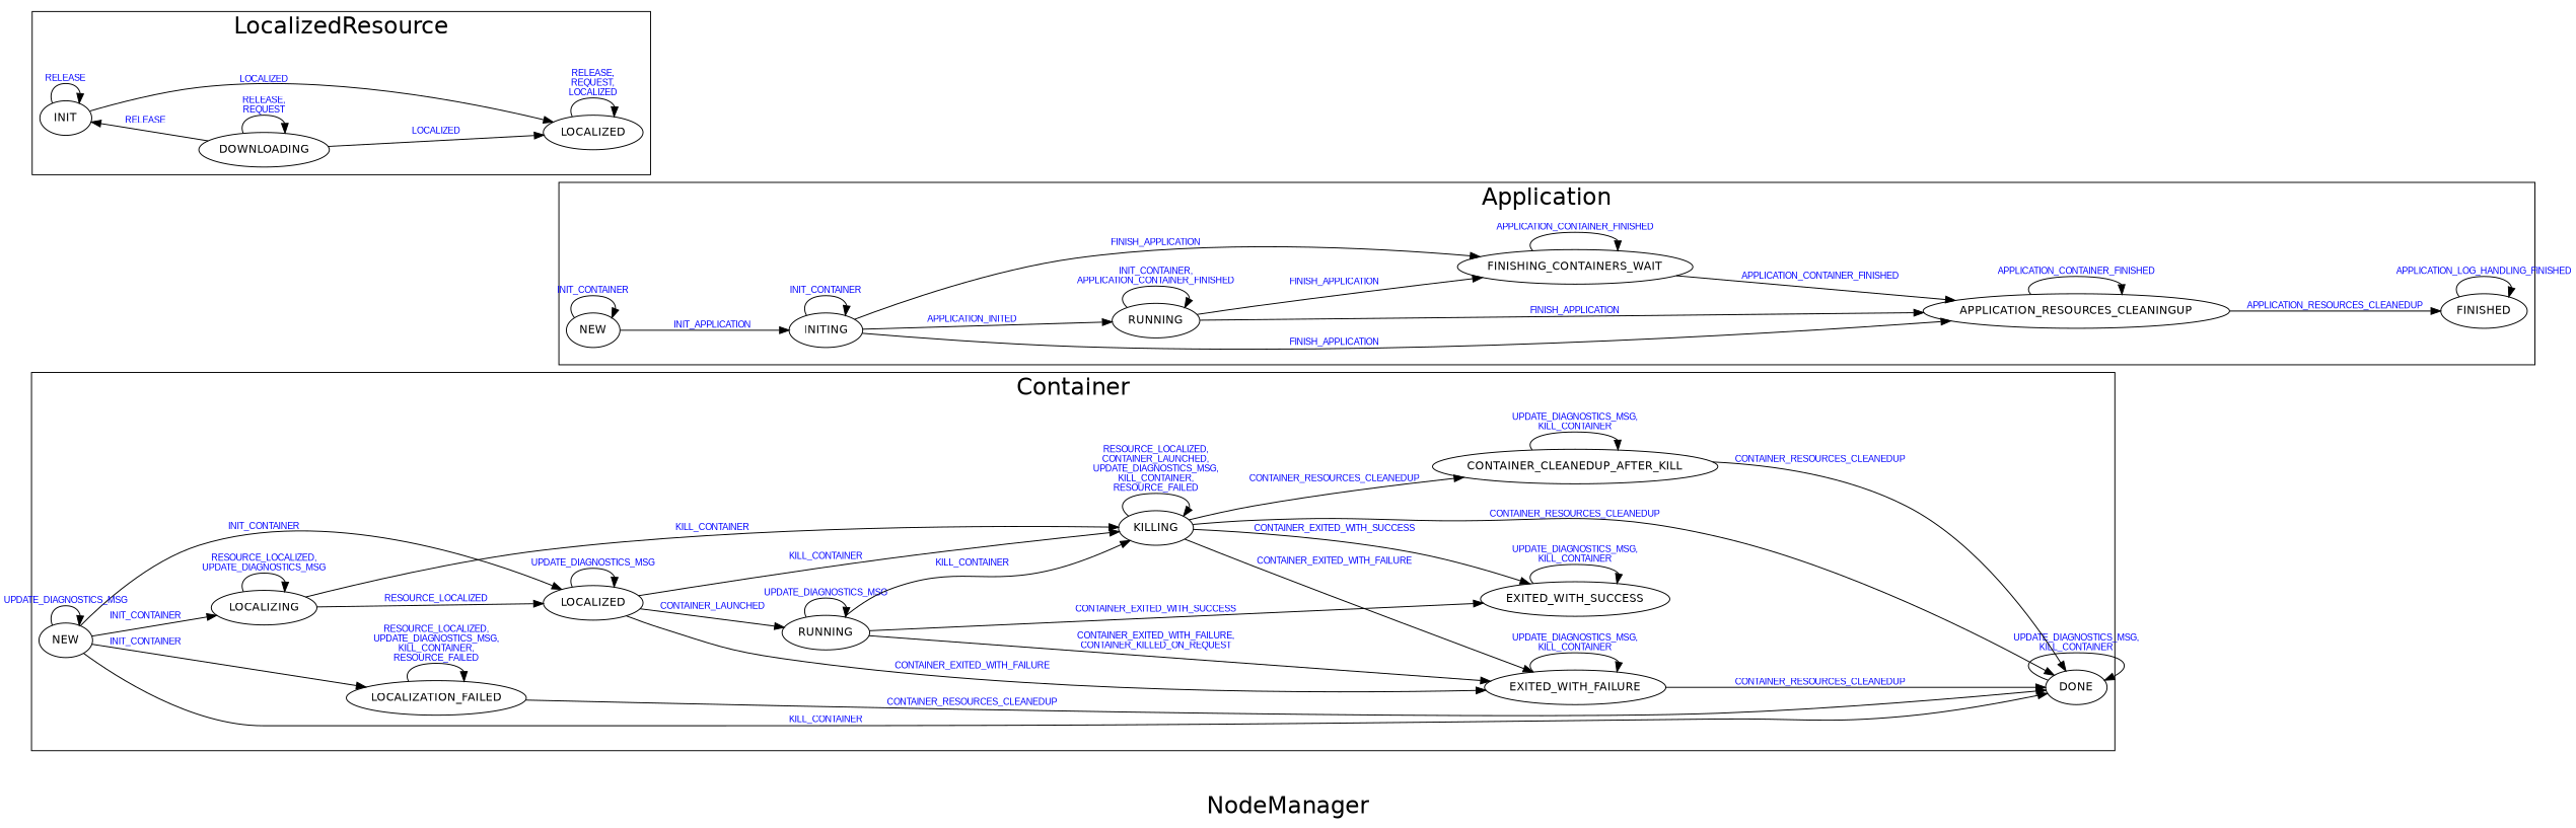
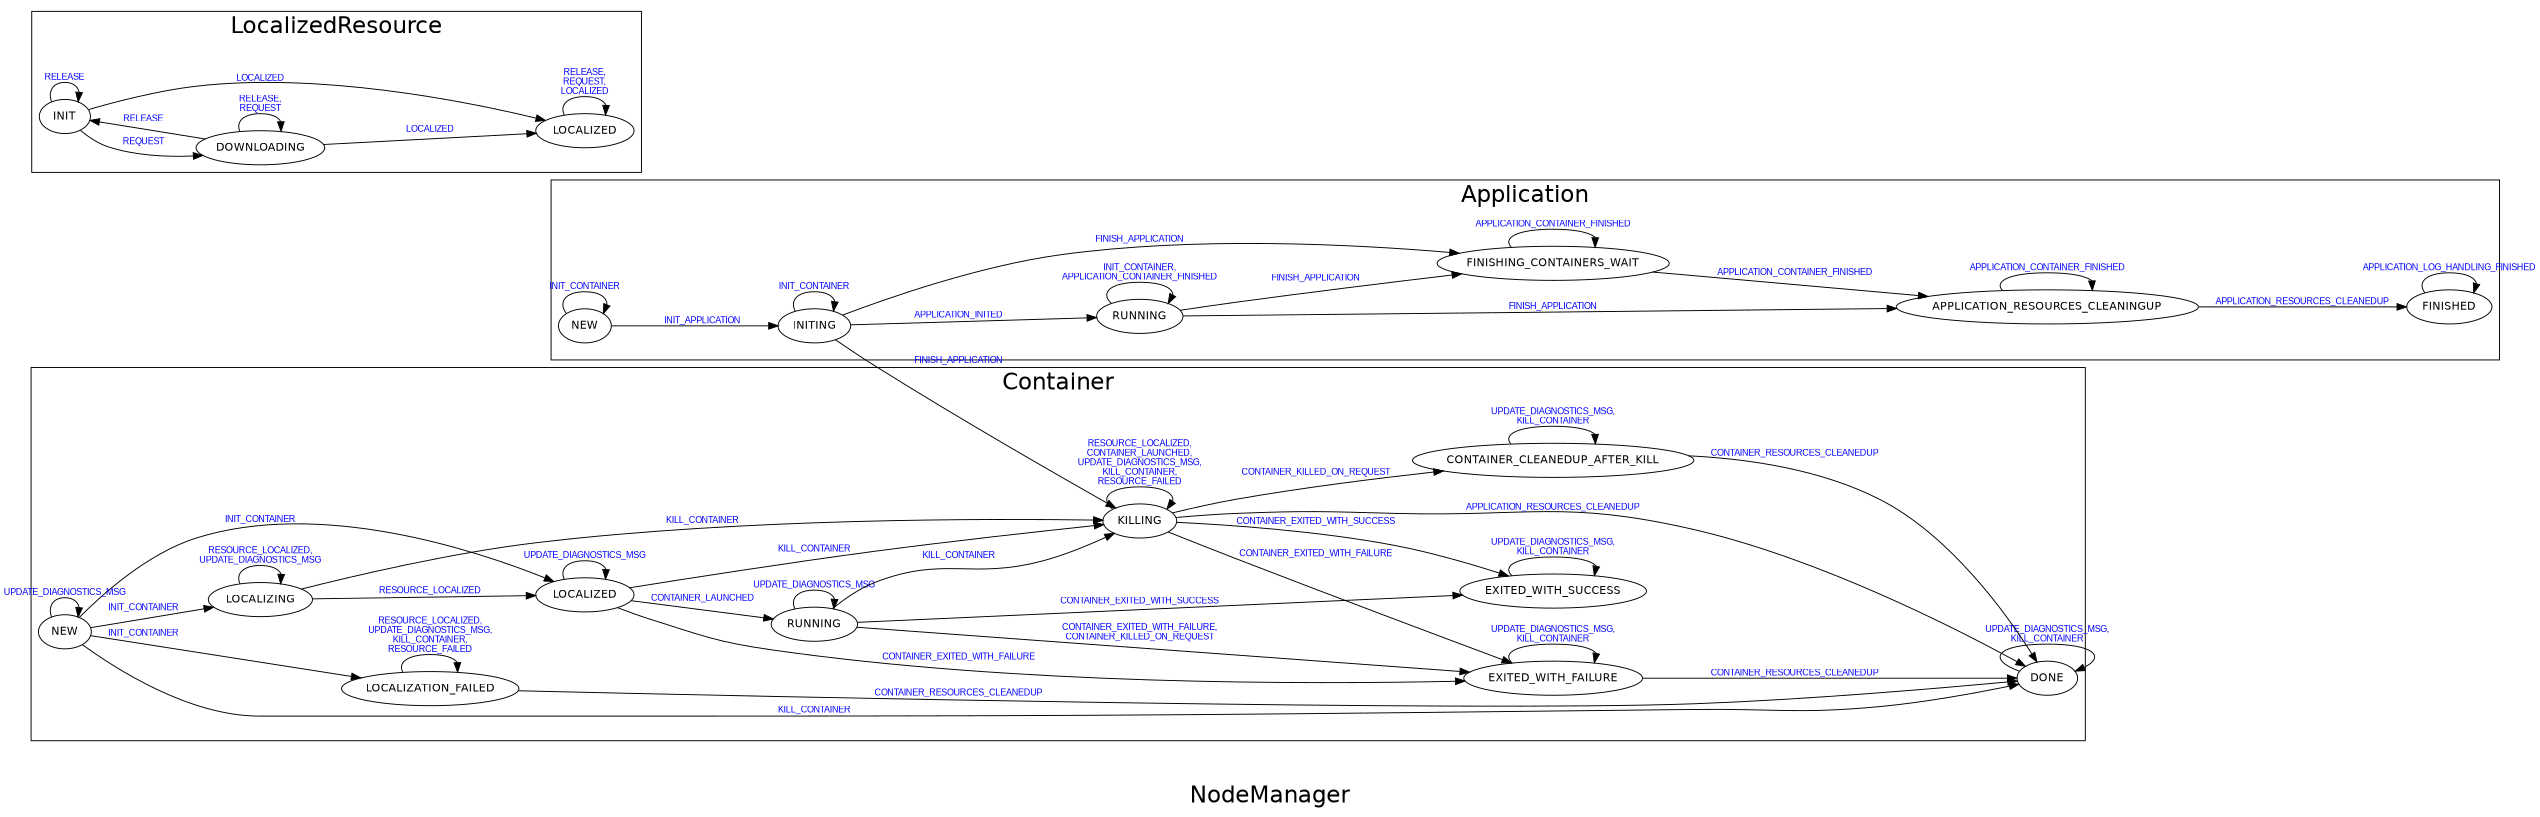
  digraph {
    fontname=Helvetica
    fontsize=24
    label=NodeManager
    rankdir=LR
    node [fontname=Helvetica fontsize=12]
    edge [fontcolor=blue fontname=Arial fontsize=9]
    n1 [label=RUNNING]
    n2 [label=EXITED_WITH_SUCCESS]
    n3 [label=KILLING]
    n4 [label=EXITED_WITH_FAILURE]
    n5 [label=DONE]
    n6 [label=CONTAINER_CLEANEDUP_AFTER_KILL]
    n7 [label=LOCALIZATION_FAILED]
    n8 [label=LOCALIZING]
    n9 [label=LOCALIZED]
    n10 [label=NEW]
    n11 [label=APPLICATION_RESOURCES_CLEANINGUP]
    n12 [label=FINISHED]
    n13 [label=FINISHING_CONTAINERS_WAIT]
    n14 [label=NEW]
    n15 [label=INITING]
    n16 [label=RUNNING]
    n17 [label=INIT]
    n18 [label=DOWNLOADING]
    n19 [label=LOCALIZED]
    subgraph cluster_1 {
      label=Container
      n1
      n2
      n3
      n4
      n5
      n6
      n7
      n8
      n9
      n10
    }
    subgraph cluster_2 {
      label=Application
      n11
      n12
      n13
      n14
      n15
      n16
    }
    subgraph cluster_3 {
      label=LocalizedResource
      n17
      n18
      n19
    }
    n1 -> n1 [label=UPDATE_DIAGNOSTICS_MSG]
    n1 -> n2 [label=CONTAINER_EXITED_WITH_SUCCESS]
    n1 -> n3 [label=KILL_CONTAINER]
    n1 -> n4 [label="CONTAINER_EXITED_WITH_FAILURE,\nCONTAINER_KILLED_ON_REQUEST"]
    n2 -> n2 [label="UPDATE_DIAGNOSTICS_MSG,\nKILL_CONTAINER"]
    n3 -> n2 [label=CONTAINER_EXITED_WITH_SUCCESS]
    n3 -> n3 [label="RESOURCE_LOCALIZED,\nCONTAINER_LAUNCHED,\nUPDATE_DIAGNOSTICS_MSG,\nKILL_CONTAINER,\nRESOURCE_FAILED"]
    n3 -> n4 [label=CONTAINER_EXITED_WITH_FAILURE]
-   n3 -> n5 [label=CONTAINER_RESOURCES_CLEANEDUP]
-   n3 -> n6 [label=CONTAINER_RESOURCES_CLEANEDUP]
+   n3 -> n5 [label=APPLICATION_RESOURCES_CLEANEDUP]
+   n3 -> n6 [label=CONTAINER_KILLED_ON_REQUEST]
    n4 -> n4 [label="UPDATE_DIAGNOSTICS_MSG,\nKILL_CONTAINER"]
    n4 -> n5 [label=CONTAINER_RESOURCES_CLEANEDUP]
    n5 -> n5 [label="UPDATE_DIAGNOSTICS_MSG,\nKILL_CONTAINER"]
    n6 -> n5 [label=CONTAINER_RESOURCES_CLEANEDUP]
    n6 -> n6 [label="UPDATE_DIAGNOSTICS_MSG,\nKILL_CONTAINER"]
    n7 -> n5 [label=CONTAINER_RESOURCES_CLEANEDUP]
    n7 -> n7 [label="RESOURCE_LOCALIZED,\nUPDATE_DIAGNOSTICS_MSG,\nKILL_CONTAINER,\nRESOURCE_FAILED"]
    n8 -> n3 [label=KILL_CONTAINER]
    n8 -> n8 [label="RESOURCE_LOCALIZED,\nUPDATE_DIAGNOSTICS_MSG"]
    n8 -> n9 [label=RESOURCE_LOCALIZED]
    n9 -> n1 [label=CONTAINER_LAUNCHED]
    n9 -> n3 [label=KILL_CONTAINER]
    n9 -> n4 [label=CONTAINER_EXITED_WITH_FAILURE]
    n9 -> n9 [label=UPDATE_DIAGNOSTICS_MSG]
    n10 -> n5 [label=KILL_CONTAINER]
    n10 -> n7 [label=INIT_CONTAINER]
    n10 -> n8 [label=INIT_CONTAINER]
    n10 -> n9 [label=INIT_CONTAINER]
    n10 -> n10 [label=UPDATE_DIAGNOSTICS_MSG]
    n11 -> n11 [label=APPLICATION_CONTAINER_FINISHED]
    n11 -> n12 [label=APPLICATION_RESOURCES_CLEANEDUP]
    n12 -> n12 [label=APPLICATION_LOG_HANDLING_FINISHED]
    n13 -> n11 [label=APPLICATION_CONTAINER_FINISHED]
    n13 -> n13 [label=APPLICATION_CONTAINER_FINISHED]
    n14 -> n14 [label=INIT_CONTAINER]
    n14 -> n15 [label=INIT_APPLICATION]
-   n15 -> n11 [label=FINISH_APPLICATION]
+   n15 -> n3 [label=FINISH_APPLICATION]
    n15 -> n13 [label=FINISH_APPLICATION]
    n15 -> n15 [label=INIT_CONTAINER]
    n15 -> n16 [label=APPLICATION_INITED]
    n16 -> n11 [label=FINISH_APPLICATION]
    n16 -> n13 [label=FINISH_APPLICATION]
    n16 -> n16 [label="INIT_CONTAINER,\nAPPLICATION_CONTAINER_FINISHED"]
    n17 -> n17 [label=RELEASE]
+   n17 -> n18 [label=REQUEST]
    n17 -> n19 [label=LOCALIZED]
    n18 -> n17 [label=RELEASE]
    n18 -> n18 [label="RELEASE,\nREQUEST"]
    n18 -> n19 [label=LOCALIZED]
    n19 -> n19 [label="RELEASE,\nREQUEST,\nLOCALIZED"]
  }
